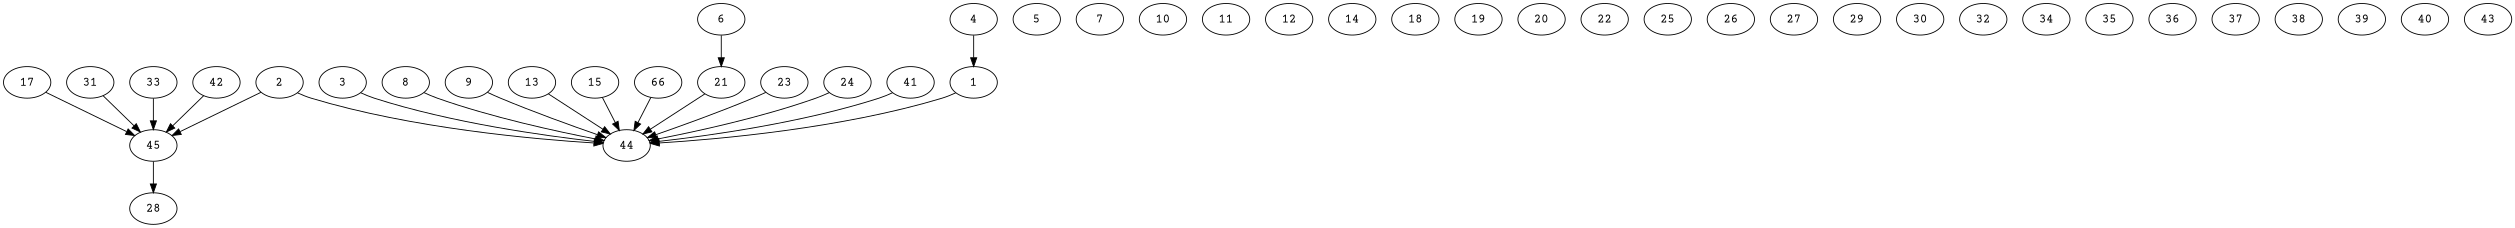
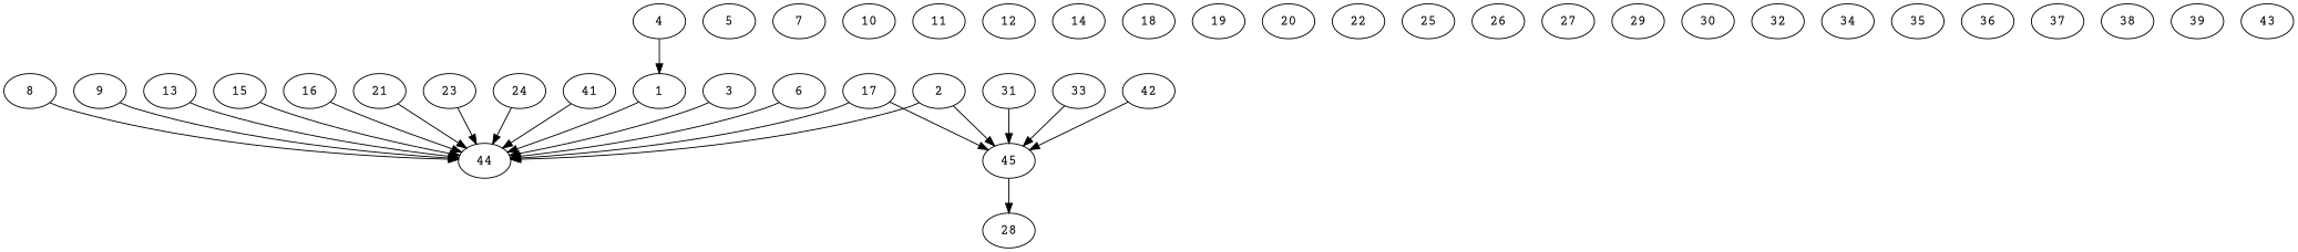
  digraph {
    fontname="Courier Prime"
    node [alpha=0.09 fontname="Courier Prime"]
    edge [fontname="Courier Prime"]
    1 [alpha=0.17 expect_size=43447296]
    44 [alpha=0.05 expect_size=15734784]
    2 [alpha=0.16 expect_size=41996288]
    45 [alpha=0.07 expect_size=48714752]
    28 [alpha=0.18 expect_size=28352512]
    3 [expect_size=38223872]
    4 [alpha=0.12 expect_size=51068928]
    5 [expect_size=17246208]
    6 [expect_size=49967104]
    7 [alpha=0.13 expect_size=51734528]
    8 [alpha=0.13 expect_size=15830016]
    9 [alpha=0.00 expect_size=46746624]
    10 [alpha=0.19 expect_size=30990336]
    11 [expect_size=47004672]
    12 [expect_size=40704000]
    13 [alpha=0.08 expect_size=31608832]
    14 [alpha=0.02 expect_size=5342208]
    15 [alpha=0.03 expect_size=34575360]
-   16 [alpha=0.18 expect_size=7651328 label=66]
+   16 [alpha=0.18 expect_size=7651328]
    17 [alpha=0.06 expect_size=28094464]
    18 [alpha=0.04 expect_size=11945984]
    19 [alpha=0.12 expect_size=42871808]
    20 [alpha=0.15 expect_size=43121664]
    21 [alpha=0.14 expect_size=40919040]
    22 [expect_size=13837312]
    23 [alpha=0.17 expect_size=34811904]
    24 [alpha=0.05 expect_size=7473152]
    25 [alpha=0.18 expect_size=12922880]
    26 [alpha=0.10 expect_size=19281920]
    27 [alpha=0.02 expect_size=13962240]
    29 [alpha=0.12 expect_size=36928512]
    30 [alpha=0.17 expect_size=18584576]
    31 [alpha=0.19 expect_size=6873088]
    32 [alpha=0.17 expect_size=39996416]
    33 [alpha=0.05 expect_size=13153280]
    34 [alpha=0.14 expect_size=6508544]
    35 [alpha=0.15 expect_size=18704384]
    36 [alpha=0.17 expect_size=14557184]
    37 [expect_size=38792192]
    38 [alpha=0.04 expect_size=43528192]
    39 [alpha=0.14 expect_size=39355392]
-   40 [alpha=0.01 expect_size=20589568]
    41 [alpha=0.03 expect_size=12979200]
    42 [alpha=0.08 expect_size=11101184]
    43 [alpha=0.06 expect_size=50416640]
    1 -> 44
    2 -> 44
    2 -> 45
    45 -> 28
    3 -> 44
    4 -> 1
-   6 -> 21
+   6 -> 44
    8 -> 44
    9 -> 44
    13 -> 44
    15 -> 44
    16 -> 44
+   17 -> 44
    17 -> 45
    21 -> 44
    23 -> 44
    24 -> 44
    31 -> 45
    33 -> 45
    41 -> 44
    42 -> 45
  }
